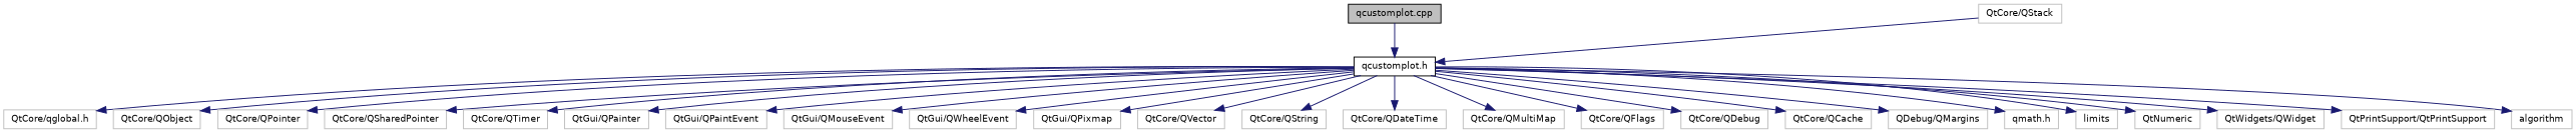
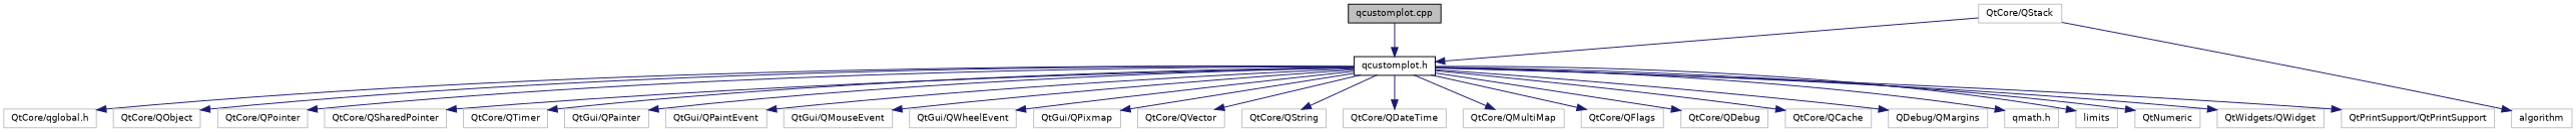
  digraph {
    node [color=grey75 fillcolor=white fontname=Helvetica fontsize=10 shape=record style=filled]
    edge [color=midnightblue fontname=Helvetica fontsize=10 labelfontname=Helvetica labelfontsize=10 style=solid]
    n1 [color=black fillcolor=grey75 fontcolor=black height=0.2 label="qcustomplot.cpp" width=0.4]
    n2 [color=black height=0.2 label="qcustomplot.h" width=0.4]
    n3 [height=0.2 label="QtCore/qglobal.h" width=0.4]
    n4 [height=0.2 label="QtCore/QObject" width=0.4]
    n5 [height=0.2 label="QtCore/QPointer" width=0.4]
    n6 [height=0.2 label="QtCore/QSharedPointer" width=0.4]
    n7 [height=0.2 label="QtCore/QTimer" width=0.4]
    n8 [height=0.2 label="QtGui/QPainter" width=0.4]
    n9 [height=0.2 label="QtGui/QPaintEvent" width=0.4]
    n10 [height=0.2 label="QtGui/QMouseEvent" width=0.4]
    n11 [height=0.2 label="QtGui/QWheelEvent" width=0.4]
    n12 [height=0.2 label="QtGui/QPixmap" width=0.4]
    n13 [height=0.2 label="QtCore/QVector" width=0.4]
    n14 [height=0.2 label="QtCore/QString" width=0.4]
    n15 [height=0.2 label="QtCore/QDateTime" width=0.4]
    n16 [height=0.2 label="QtCore/QMultiMap" width=0.4]
    n17 [height=0.2 label="QtCore/QFlags" width=0.4]
    n18 [height=0.2 label="QtCore/QDebug" width=0.4]
    n19 [height=0.2 label="QtCore/QCache" width=0.4]
    n20 [height=0.2 label="QDebug/QMargins" width=0.4]
    n21 [height=0.2 label="qmath.h" width=0.4]
    n22 [height=0.2 label=limits width=0.4]
    n23 [height=0.2 label=algorithm width=0.4]
    n24 [height=0.2 label=QtNumeric width=0.4]
    n25 [height=0.2 label="QtWidgets/QWidget" width=0.4]
    n26 [height=0.2 label="QtPrintSupport/QtPrintSupport" width=0.4]
    n27 [height=0.2 label="QtCore/QStack" width=0.4]
    n1 -> n2
    n2 -> n3
    n2 -> n4
    n2 -> n5
    n2 -> n6
    n2 -> n7
    n2 -> n8
    n2 -> n9
    n2 -> n10
    n2 -> n11
    n2 -> n12
    n2 -> n13
    n2 -> n14
    n2 -> n15
    n2 -> n16
    n2 -> n17
    n2 -> n18
    n2 -> n19
    n2 -> n20
    n2 -> n21
    n2 -> n22
-   n2 -> n23
+   n27 -> n23
    n2 -> n24
    n2 -> n25
    n2 -> n26
    n27 -> n2
  }
